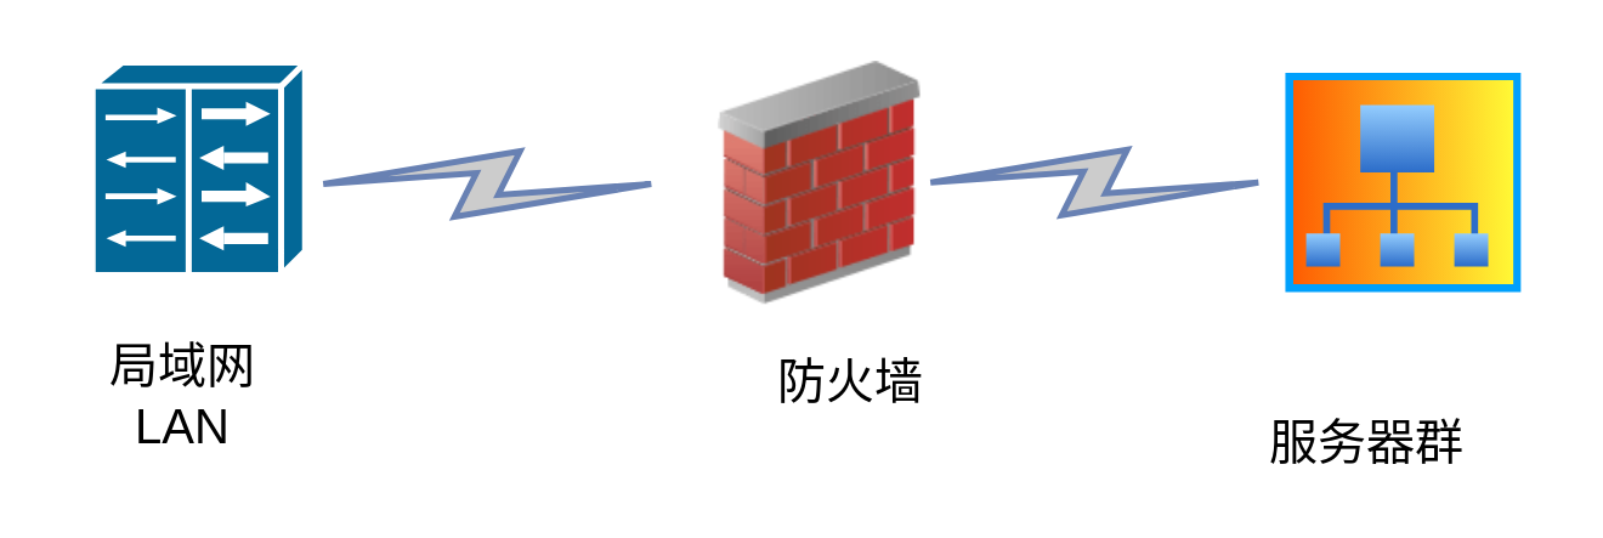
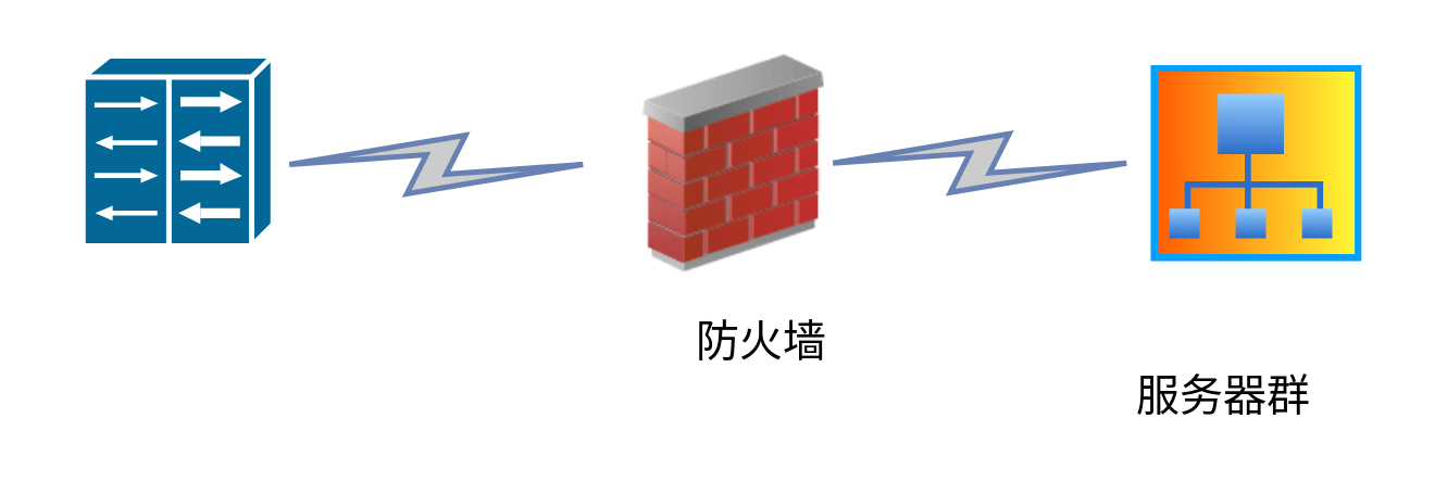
  <mxCell id="0" />
  <mxCell id="1" parent="0" />
  <mxCell id="2" value="" style="shape=mxgraph.cisco.misc.lan_to_lan;html=1;dashed=0;fillColor=#036897;strokeColor=#ffffff;strokeWidth=2;verticalLabelPosition=bottom;verticalAlign=top" vertex="1" parent="1"><mxGeometry x="30" y="20" width="70" height="70" as="geometry" /></mxCell>
  <mxCell id="3" value="" style="image;html=1;image=img/lib/clip_art/networking/Firewall_02_128x128.png" vertex="1" parent="1"><mxGeometry x="220" y="20" width="100" height="80" as="geometry" /></mxCell>
  <mxCell id="4" value="" style="aspect=fixed;perimeter=ellipsePerimeter;html=1;align=center;shadow=0;dashed=0;spacingTop=3;image;image=img/lib/active_directory/site_collection.svg;" vertex="1" parent="1"><mxGeometry x="420" y="20" width="85.11" height="80" as="geometry" /></mxCell>
- <mxCell id="5" value="局域网LAN" style="text;html=1;strokeColor=none;fillColor=none;align=center;verticalAlign=middle;whiteSpace=wrap;rounded=0;fontSize=16;" vertex="1" parent="1"><mxGeometry x="20" y="120" width="80" height="20" as="geometry" /></mxCell>
  <mxCell id="6" value="防火墙" style="text;html=1;strokeColor=none;fillColor=none;align=center;verticalAlign=middle;whiteSpace=wrap;rounded=0;fontSize=16;" vertex="1" parent="1"><mxGeometry x="240" y="115" width="80" height="20" as="geometry" /></mxCell>
  <mxCell id="7" value="服务器群" style="text;html=1;strokeColor=none;fillColor=none;align=center;verticalAlign=middle;whiteSpace=wrap;rounded=0;fontSize=16;" vertex="1" parent="1"><mxGeometry x="410" y="135" width="80" height="20" as="geometry" /></mxCell>
  <mxCell id="8" value="" style="html=1;outlineConnect=0;fillColor=#CCCCCC;strokeColor=#6881B3;gradientColor=none;gradientDirection=north;strokeWidth=2;shape=mxgraph.networks.comm_link_edge;html=1;fontSize=16;" edge="1" parent="1" target="3"><mxGeometry width="100" height="100" relative="1" as="geometry"><mxPoint x="100" y="60" as="sourcePoint" /><mxPoint x="230" y="59.5" as="targetPoint" /></mxGeometry></mxCell>
  <mxCell id="9" value="" style="html=1;outlineConnect=0;fillColor=#CCCCCC;strokeColor=#6881B3;gradientColor=none;gradientDirection=north;strokeWidth=2;shape=mxgraph.networks.comm_link_edge;html=1;fontSize=16;" edge="1" parent="1"><mxGeometry width="100" height="100" relative="1" as="geometry"><mxPoint x="300" y="59.5" as="sourcePoint" /><mxPoint x="420" y="59.5" as="targetPoint" /></mxGeometry></mxCell>
